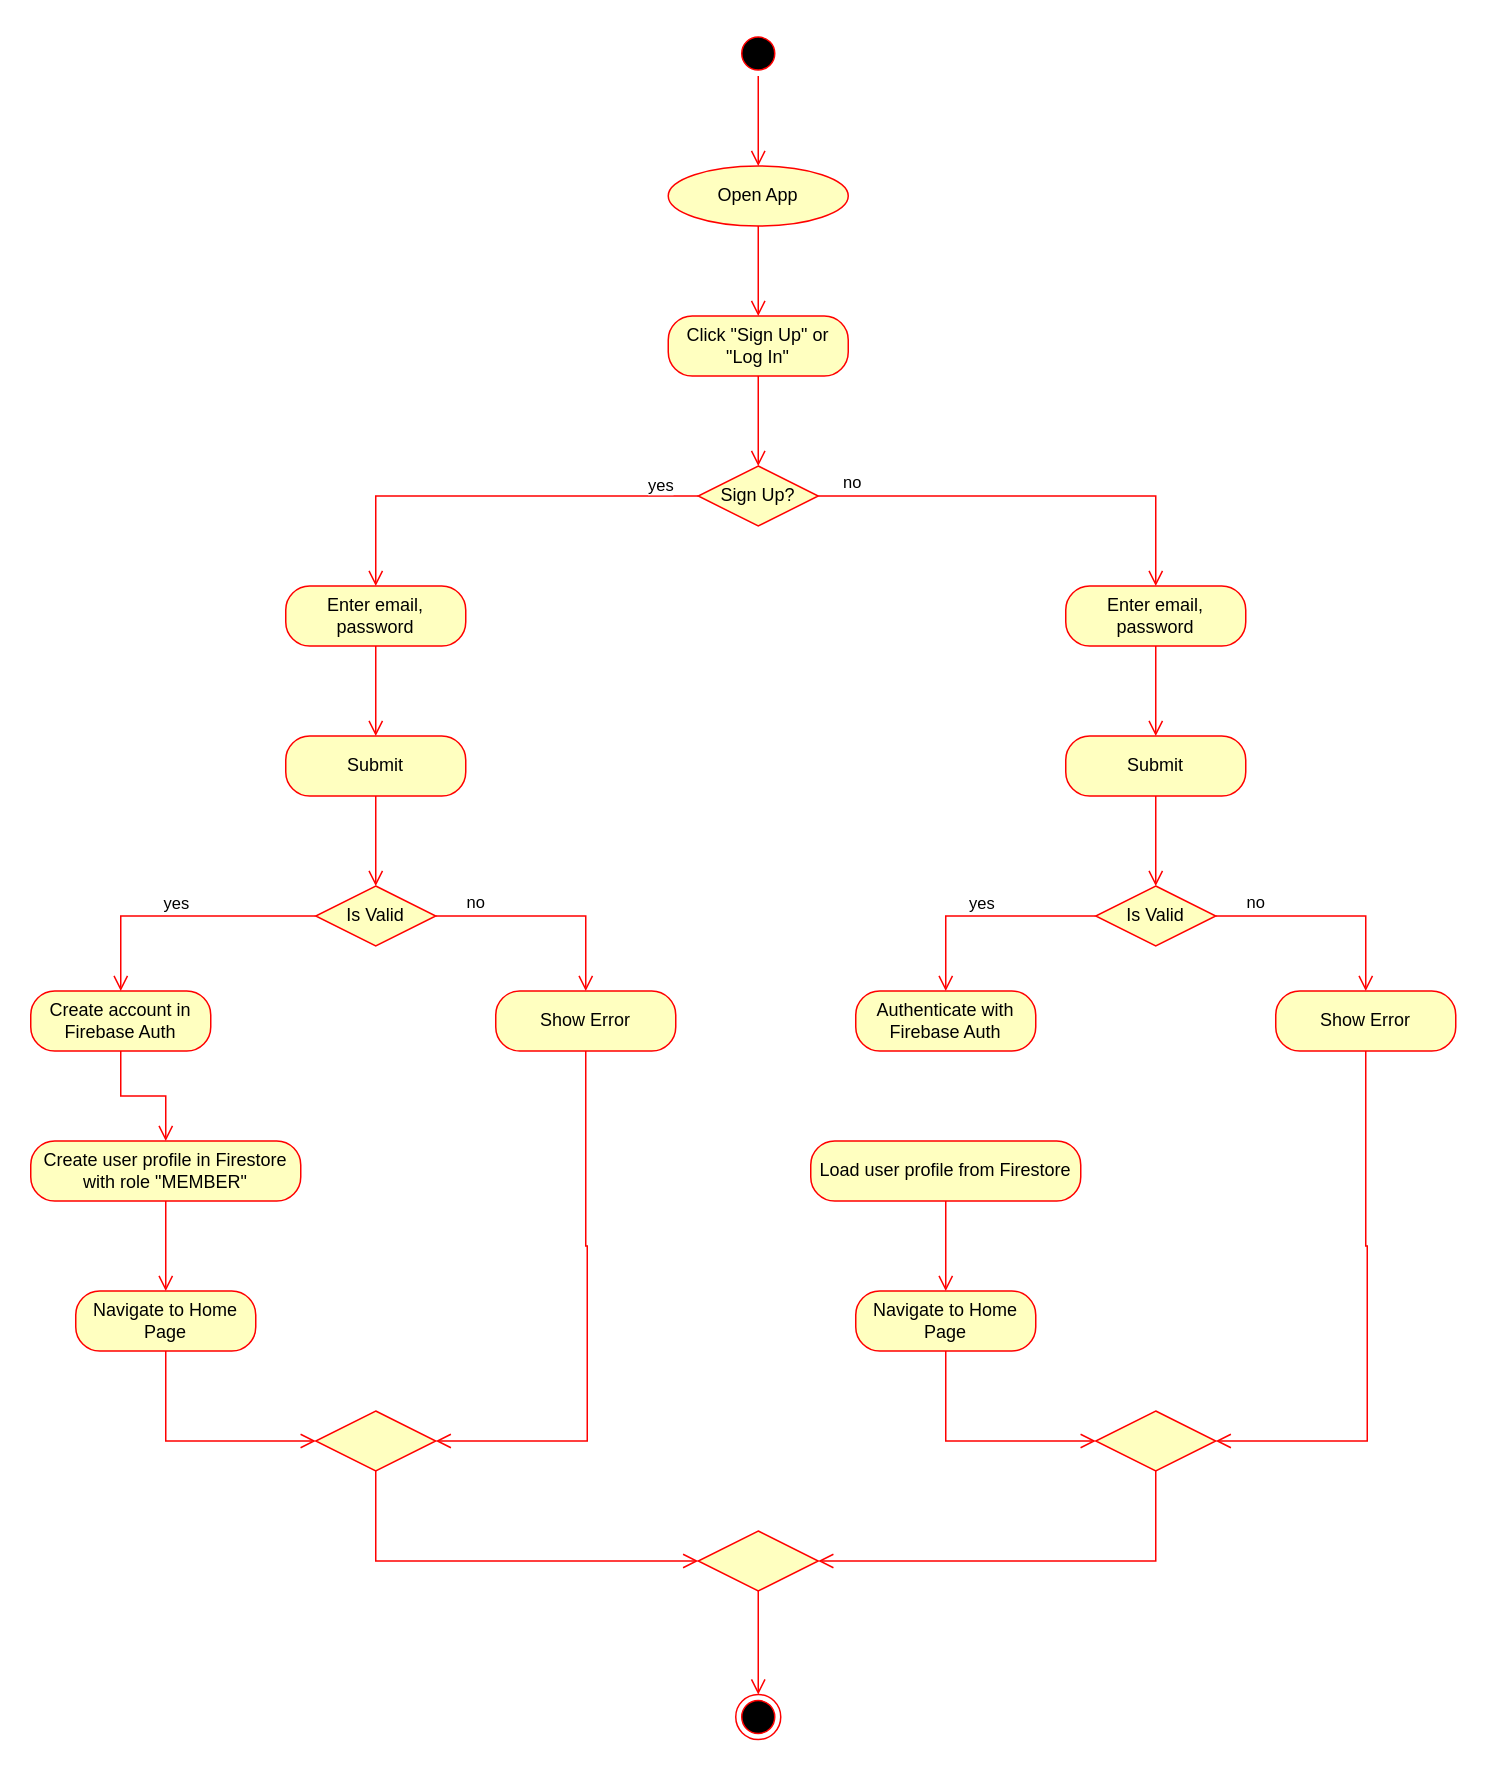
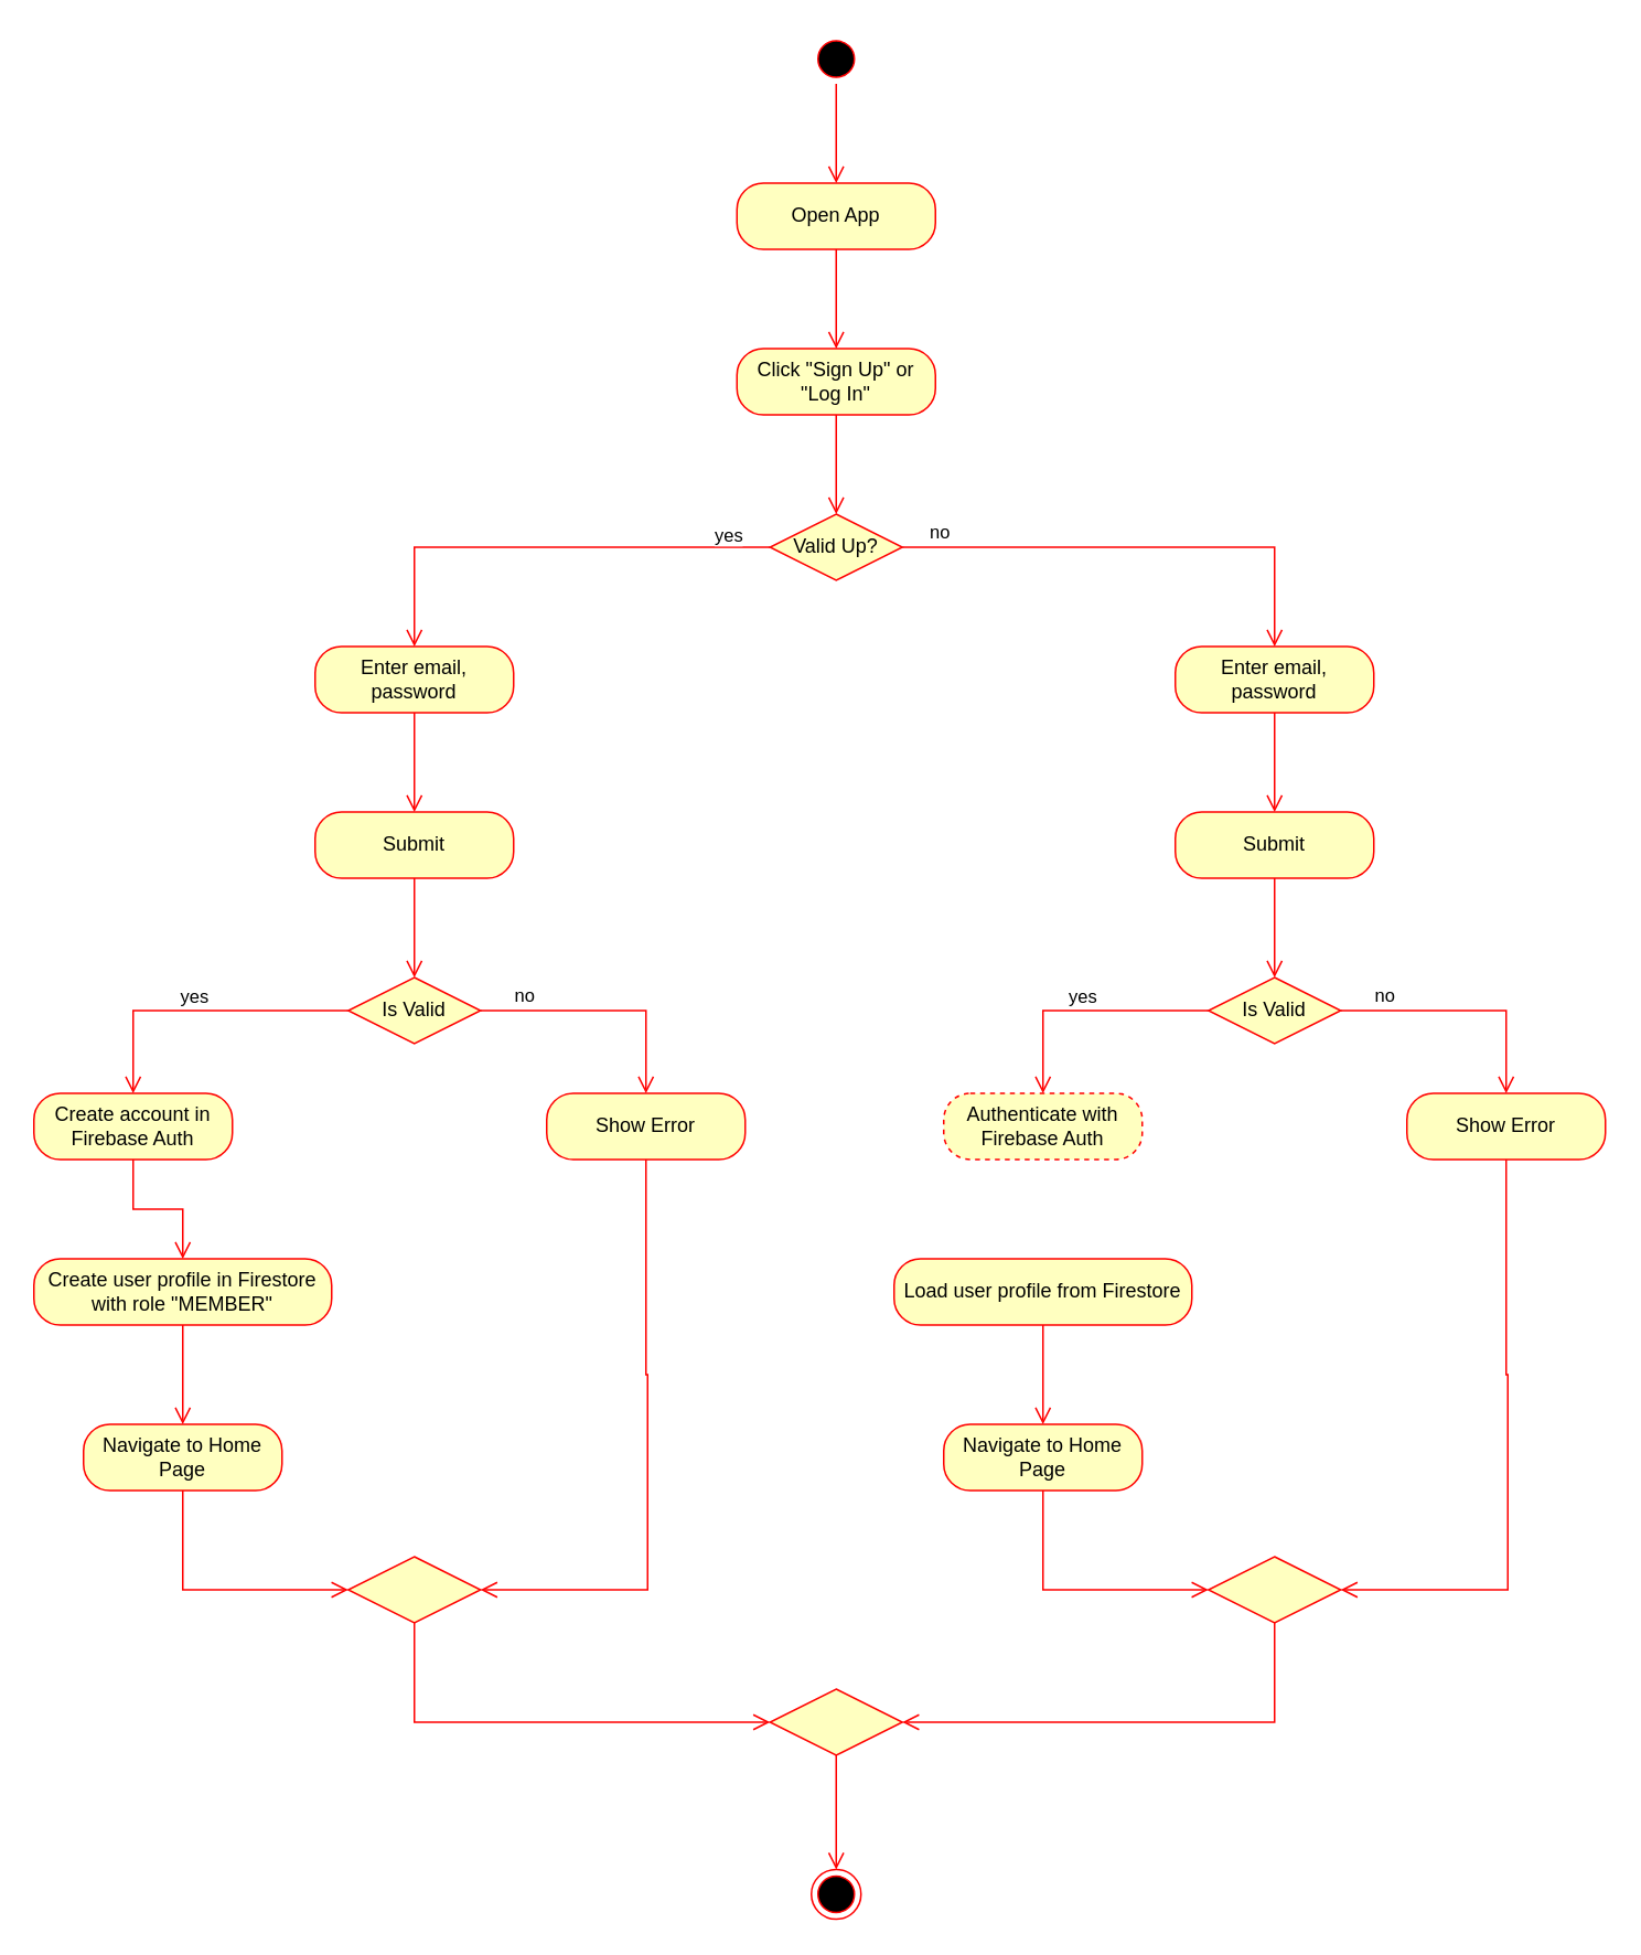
  <mxCell id="0" />
  <mxCell id="1" parent="0" />
  <mxCell id="2" value="" style="ellipse;html=1;shape=startState;fillColor=#000000;strokeColor=#ff0000;" vertex="1" parent="1"><mxGeometry x="490" y="20" width="30" height="30" as="geometry" /></mxCell>
  <mxCell id="3" value="" style="edgeStyle=orthogonalEdgeStyle;html=1;verticalAlign=bottom;endArrow=open;endSize=8;strokeColor=#ff0000;rounded=0;entryX=0.5;entryY=0;entryDx=0;entryDy=0;" edge="1" source="2" parent="1" target="4"><mxGeometry relative="1" as="geometry"><mxPoint x="505" y="110" as="targetPoint" /></mxGeometry></mxCell>
- <mxCell id="4" value="Open App" style="ellipse;whiteSpace=wrap;html=1;arcSize=40;fontColor=#000000;fillColor=#ffffc0;strokeColor=#ff0000;" vertex="1" parent="1"><mxGeometry x="445" y="110" width="120" height="40" as="geometry" /></mxCell>
+ <mxCell id="4" value="Open App" style="rounded=1;whiteSpace=wrap;html=1;arcSize=40;fontColor=#000000;fillColor=#ffffc0;strokeColor=#ff0000;" vertex="1" parent="1"><mxGeometry x="445" y="110" width="120" height="40" as="geometry" /></mxCell>
  <mxCell id="5" value="" style="edgeStyle=orthogonalEdgeStyle;html=1;verticalAlign=bottom;endArrow=open;endSize=8;strokeColor=#ff0000;rounded=0;entryX=0.5;entryY=0;entryDx=0;entryDy=0;" edge="1" source="4" parent="1" target="6"><mxGeometry relative="1" as="geometry"><mxPoint x="505" y="210" as="targetPoint" /></mxGeometry></mxCell>
  <mxCell id="6" value="Click &quot;Sign Up&quot; or &quot;Log In&quot;" style="rounded=1;whiteSpace=wrap;html=1;arcSize=40;fontColor=#000000;fillColor=#ffffc0;strokeColor=#ff0000;" vertex="1" parent="1"><mxGeometry x="445" y="210" width="120" height="40" as="geometry" /></mxCell>
  <mxCell id="7" value="" style="edgeStyle=orthogonalEdgeStyle;html=1;verticalAlign=bottom;endArrow=open;endSize=8;strokeColor=#ff0000;rounded=0;entryX=0.5;entryY=0;entryDx=0;entryDy=0;" edge="1" source="6" parent="1" target="8"><mxGeometry relative="1" as="geometry"><mxPoint x="505" y="310" as="targetPoint" /></mxGeometry></mxCell>
- <mxCell id="8" value="Sign Up?" style="rhombus;whiteSpace=wrap;html=1;fontColor=#000000;fillColor=#ffffc0;strokeColor=#ff0000;" vertex="1" parent="1"><mxGeometry x="465" y="310" width="80" height="40" as="geometry" /></mxCell>
+ <mxCell id="8" value="Valid Up?" style="rhombus;whiteSpace=wrap;html=1;fontColor=#000000;fillColor=#ffffc0;strokeColor=#ff0000;" vertex="1" parent="1"><mxGeometry x="465" y="310" width="80" height="40" as="geometry" /></mxCell>
  <mxCell id="9" value="no" style="edgeStyle=orthogonalEdgeStyle;html=1;align=left;verticalAlign=bottom;endArrow=open;endSize=8;strokeColor=#ff0000;rounded=0;entryX=0.5;entryY=0;entryDx=0;entryDy=0;" edge="1" source="8" parent="1" target="15"><mxGeometry x="-0.895" relative="1" as="geometry"><mxPoint x="645" y="330" as="targetPoint" /><mxPoint as="offset" /></mxGeometry></mxCell>
  <mxCell id="10" value="yes" style="edgeStyle=orthogonalEdgeStyle;html=1;align=left;verticalAlign=top;endArrow=open;endSize=8;strokeColor=#ff0000;rounded=0;exitX=0;exitY=0.5;exitDx=0;exitDy=0;entryX=0.5;entryY=0;entryDx=0;entryDy=0;" edge="1" source="8" parent="1" target="11"><mxGeometry x="-0.746" y="-20" relative="1" as="geometry"><mxPoint x="350" y="330" as="targetPoint" /><mxPoint as="offset" /></mxGeometry></mxCell>
  <mxCell id="11" value="Enter email, password" style="rounded=1;whiteSpace=wrap;html=1;arcSize=40;fontColor=#000000;fillColor=#ffffc0;strokeColor=#ff0000;" vertex="1" parent="1"><mxGeometry x="190" y="390" width="120" height="40" as="geometry" /></mxCell>
  <mxCell id="12" value="" style="edgeStyle=orthogonalEdgeStyle;html=1;verticalAlign=bottom;endArrow=open;endSize=8;strokeColor=#ff0000;rounded=0;entryX=0.5;entryY=0;entryDx=0;entryDy=0;" edge="1" source="11" parent="1" target="13"><mxGeometry relative="1" as="geometry"><mxPoint x="505" y="500" as="targetPoint" /></mxGeometry></mxCell>
  <mxCell id="13" value="Submit" style="rounded=1;whiteSpace=wrap;html=1;arcSize=40;fontColor=#000000;fillColor=#ffffc0;strokeColor=#ff0000;" vertex="1" parent="1"><mxGeometry x="190" y="490" width="120" height="40" as="geometry" /></mxCell>
  <mxCell id="14" value="" style="html=1;verticalAlign=bottom;endArrow=open;endSize=8;strokeColor=#ff0000;rounded=0;entryX=0.5;entryY=0;entryDx=0;entryDy=0;" edge="1" source="13" parent="1" target="19"><mxGeometry relative="1" as="geometry"><mxPoint x="280" y="580" as="targetPoint" /></mxGeometry></mxCell>
  <mxCell id="15" value="Enter email, password" style="rounded=1;whiteSpace=wrap;html=1;arcSize=40;fontColor=#000000;fillColor=#ffffc0;strokeColor=#ff0000;" vertex="1" parent="1"><mxGeometry x="710" y="390" width="120" height="40" as="geometry" /></mxCell>
  <mxCell id="16" value="" style="edgeStyle=orthogonalEdgeStyle;html=1;verticalAlign=bottom;endArrow=open;endSize=8;strokeColor=#ff0000;rounded=0;entryX=0.5;entryY=0;entryDx=0;entryDy=0;" edge="1" source="15" target="17" parent="1"><mxGeometry relative="1" as="geometry"><mxPoint x="995" y="500" as="targetPoint" /></mxGeometry></mxCell>
  <mxCell id="17" value="Submit" style="rounded=1;whiteSpace=wrap;html=1;arcSize=40;fontColor=#000000;fillColor=#ffffc0;strokeColor=#ff0000;" vertex="1" parent="1"><mxGeometry x="710" y="490" width="120" height="40" as="geometry" /></mxCell>
  <mxCell id="18" value="" style="edgeStyle=orthogonalEdgeStyle;html=1;verticalAlign=bottom;endArrow=open;endSize=8;strokeColor=#ff0000;rounded=0;entryX=0.5;entryY=0;entryDx=0;entryDy=0;" edge="1" source="17" parent="1" target="32"><mxGeometry relative="1" as="geometry"><mxPoint x="770" y="590" as="targetPoint" /></mxGeometry></mxCell>
  <mxCell id="19" value="Is Valid" style="rhombus;whiteSpace=wrap;html=1;fontColor=#000000;fillColor=#ffffc0;strokeColor=#ff0000;" vertex="1" parent="1"><mxGeometry x="210" y="590" width="80" height="40" as="geometry" /></mxCell>
  <mxCell id="20" value="no" style="edgeStyle=orthogonalEdgeStyle;html=1;align=left;verticalAlign=bottom;endArrow=open;endSize=8;strokeColor=#ff0000;rounded=0;entryX=0.5;entryY=0;entryDx=0;entryDy=0;" edge="1" source="19" parent="1" target="28"><mxGeometry x="-0.752" relative="1" as="geometry"><mxPoint x="370" y="610" as="targetPoint" /><mxPoint as="offset" /></mxGeometry></mxCell>
  <mxCell id="21" value="yes" style="edgeStyle=orthogonalEdgeStyle;html=1;align=left;verticalAlign=top;endArrow=open;endSize=8;strokeColor=#ff0000;rounded=0;exitX=0;exitY=0.5;exitDx=0;exitDy=0;entryX=0.5;entryY=0;entryDx=0;entryDy=0;" edge="1" source="19" parent="1" target="22"><mxGeometry x="0.143" y="-20" relative="1" as="geometry"><mxPoint x="140" y="610" as="targetPoint" /><mxPoint y="-1" as="offset" /></mxGeometry></mxCell>
  <mxCell id="22" value="Create account in Firebase Auth" style="rounded=1;whiteSpace=wrap;html=1;arcSize=40;fontColor=#000000;fillColor=#ffffc0;strokeColor=#ff0000;" vertex="1" parent="1"><mxGeometry x="20" y="660" width="120" height="40" as="geometry" /></mxCell>
  <mxCell id="23" value="" style="edgeStyle=orthogonalEdgeStyle;html=1;verticalAlign=bottom;endArrow=open;endSize=8;strokeColor=#ff0000;rounded=0;entryX=0.5;entryY=0;entryDx=0;entryDy=0;" edge="1" source="22" parent="1" target="24"><mxGeometry relative="1" as="geometry"><mxPoint x="110" y="760" as="targetPoint" /></mxGeometry></mxCell>
  <mxCell id="24" value="Create user profile in Firestore with role &quot;MEMBER&quot;" style="rounded=1;whiteSpace=wrap;html=1;arcSize=40;fontColor=#000000;fillColor=#ffffc0;strokeColor=#ff0000;" vertex="1" parent="1"><mxGeometry x="20" y="760" width="180" height="40" as="geometry" /></mxCell>
  <mxCell id="25" value="" style="edgeStyle=orthogonalEdgeStyle;html=1;verticalAlign=bottom;endArrow=open;endSize=8;strokeColor=#ff0000;rounded=0;entryX=0.5;entryY=0;entryDx=0;entryDy=0;" edge="1" source="24" parent="1" target="26"><mxGeometry relative="1" as="geometry"><mxPoint x="110" y="860" as="targetPoint" /></mxGeometry></mxCell>
  <mxCell id="26" value="Navigate to Home Page" style="rounded=1;whiteSpace=wrap;html=1;arcSize=40;fontColor=#000000;fillColor=#ffffc0;strokeColor=#ff0000;" vertex="1" parent="1"><mxGeometry x="50" y="860" width="120" height="40" as="geometry" /></mxCell>
  <mxCell id="27" value="" style="edgeStyle=orthogonalEdgeStyle;html=1;verticalAlign=bottom;endArrow=open;endSize=8;strokeColor=#ff0000;rounded=0;entryX=0;entryY=0.5;entryDx=0;entryDy=0;" edge="1" source="26" parent="1" target="30"><mxGeometry relative="1" as="geometry"><mxPoint x="110" y="960" as="targetPoint" /><Array as="points"><mxPoint x="110" y="960" /></Array></mxGeometry></mxCell>
  <mxCell id="28" value="Show Error" style="rounded=1;whiteSpace=wrap;html=1;arcSize=40;fontColor=#000000;fillColor=#ffffc0;strokeColor=#ff0000;" vertex="1" parent="1"><mxGeometry x="330" y="660" width="120" height="40" as="geometry" /></mxCell>
  <mxCell id="29" value="" style="edgeStyle=orthogonalEdgeStyle;html=1;verticalAlign=bottom;endArrow=open;endSize=8;strokeColor=#ff0000;rounded=0;entryX=1;entryY=0.5;entryDx=0;entryDy=0;" edge="1" source="28" parent="1" target="30"><mxGeometry relative="1" as="geometry"><mxPoint x="390" y="960" as="targetPoint" /><Array as="points"><mxPoint x="390" y="830" /><mxPoint x="391" y="830" /><mxPoint x="391" y="960" /></Array></mxGeometry></mxCell>
  <mxCell id="30" value="" style="rhombus;whiteSpace=wrap;html=1;fontColor=#000000;fillColor=#ffffc0;strokeColor=#ff0000;" vertex="1" parent="1"><mxGeometry x="210" y="940" width="80" height="40" as="geometry" /></mxCell>
  <mxCell id="31" value="" style="edgeStyle=orthogonalEdgeStyle;html=1;align=left;verticalAlign=top;endArrow=open;endSize=8;strokeColor=#ff0000;rounded=0;entryX=0;entryY=0.5;entryDx=0;entryDy=0;" edge="1" source="30" parent="1" target="44"><mxGeometry x="-0.339" y="100" relative="1" as="geometry"><mxPoint x="250" y="1040" as="targetPoint" /><Array as="points"><mxPoint x="250" y="1040" /></Array><mxPoint as="offset" /></mxGeometry></mxCell>
  <mxCell id="32" value="Is Valid" style="rhombus;whiteSpace=wrap;html=1;fontColor=#000000;fillColor=#ffffc0;strokeColor=#ff0000;" vertex="1" parent="1"><mxGeometry x="730" y="590" width="80" height="40" as="geometry" /></mxCell>
  <mxCell id="33" value="no" style="edgeStyle=orthogonalEdgeStyle;html=1;align=left;verticalAlign=bottom;endArrow=open;endSize=8;strokeColor=#ff0000;rounded=0;entryX=0.5;entryY=0;entryDx=0;entryDy=0;" edge="1" source="32" target="40" parent="1"><mxGeometry x="-0.752" relative="1" as="geometry"><mxPoint x="890" y="610" as="targetPoint" /><mxPoint as="offset" /></mxGeometry></mxCell>
  <mxCell id="34" value="yes" style="edgeStyle=orthogonalEdgeStyle;html=1;align=left;verticalAlign=top;endArrow=open;endSize=8;strokeColor=#ff0000;rounded=0;exitX=0;exitY=0.5;exitDx=0;exitDy=0;entryX=0.5;entryY=0;entryDx=0;entryDy=0;" edge="1" source="32" target="35" parent="1"><mxGeometry x="0.143" y="-20" relative="1" as="geometry"><mxPoint x="660" y="610" as="targetPoint" /><mxPoint y="-1" as="offset" /></mxGeometry></mxCell>
- <mxCell id="35" value="Authenticate with Firebase Auth" style="rounded=1;whiteSpace=wrap;html=1;arcSize=40;fontColor=#000000;fillColor=#ffffc0;strokeColor=#ff0000;" vertex="1" parent="1"><mxGeometry x="570" y="660" width="120" height="40" as="geometry" /></mxCell>
+ <mxCell id="35" value="Authenticate with Firebase Auth" style="rounded=1;whiteSpace=wrap;html=1;arcSize=40;fontColor=#000000;fillColor=#ffffc0;strokeColor=#ff0000;dashed=1;" vertex="1" parent="1"><mxGeometry x="570" y="660" width="120" height="40" as="geometry" /></mxCell>
  <mxCell id="36" value="Load user profile from Firestore" style="rounded=1;whiteSpace=wrap;html=1;arcSize=40;fontColor=#000000;fillColor=#ffffc0;strokeColor=#ff0000;" vertex="1" parent="1"><mxGeometry x="540" y="760" width="180" height="40" as="geometry" /></mxCell>
  <mxCell id="37" value="" style="edgeStyle=orthogonalEdgeStyle;html=1;verticalAlign=bottom;endArrow=open;endSize=8;strokeColor=#ff0000;rounded=0;entryX=0.5;entryY=0;entryDx=0;entryDy=0;" edge="1" source="36" target="38" parent="1"><mxGeometry relative="1" as="geometry"><mxPoint x="630" y="860" as="targetPoint" /></mxGeometry></mxCell>
  <mxCell id="38" value="Navigate to Home Page" style="rounded=1;whiteSpace=wrap;html=1;arcSize=40;fontColor=#000000;fillColor=#ffffc0;strokeColor=#ff0000;" vertex="1" parent="1"><mxGeometry x="570" y="860" width="120" height="40" as="geometry" /></mxCell>
  <mxCell id="39" value="" style="edgeStyle=orthogonalEdgeStyle;html=1;verticalAlign=bottom;endArrow=open;endSize=8;strokeColor=#ff0000;rounded=0;entryX=0;entryY=0.5;entryDx=0;entryDy=0;" edge="1" source="38" target="42" parent="1"><mxGeometry relative="1" as="geometry"><mxPoint x="630" y="960" as="targetPoint" /><Array as="points"><mxPoint x="630" y="960" /></Array></mxGeometry></mxCell>
  <mxCell id="40" value="Show Error" style="rounded=1;whiteSpace=wrap;html=1;arcSize=40;fontColor=#000000;fillColor=#ffffc0;strokeColor=#ff0000;" vertex="1" parent="1"><mxGeometry x="850" y="660" width="120" height="40" as="geometry" /></mxCell>
  <mxCell id="41" value="" style="edgeStyle=orthogonalEdgeStyle;html=1;verticalAlign=bottom;endArrow=open;endSize=8;strokeColor=#ff0000;rounded=0;entryX=1;entryY=0.5;entryDx=0;entryDy=0;" edge="1" source="40" target="42" parent="1"><mxGeometry relative="1" as="geometry"><mxPoint x="910" y="960" as="targetPoint" /><Array as="points"><mxPoint x="910" y="830" /><mxPoint x="911" y="830" /><mxPoint x="911" y="960" /></Array></mxGeometry></mxCell>
  <mxCell id="42" value="" style="rhombus;whiteSpace=wrap;html=1;fontColor=#000000;fillColor=#ffffc0;strokeColor=#ff0000;" vertex="1" parent="1"><mxGeometry x="730" y="940" width="80" height="40" as="geometry" /></mxCell>
  <mxCell id="43" value="" style="edgeStyle=orthogonalEdgeStyle;html=1;align=left;verticalAlign=top;endArrow=open;endSize=8;strokeColor=#ff0000;rounded=0;entryX=1;entryY=0.5;entryDx=0;entryDy=0;" edge="1" source="42" parent="1" target="44"><mxGeometry x="-0.339" y="100" relative="1" as="geometry"><mxPoint x="770" y="1040" as="targetPoint" /><Array as="points"><mxPoint x="770" y="1040" /></Array><mxPoint as="offset" /></mxGeometry></mxCell>
  <mxCell id="44" value="" style="rhombus;whiteSpace=wrap;html=1;fontColor=#000000;fillColor=#ffffc0;strokeColor=#ff0000;" vertex="1" parent="1"><mxGeometry x="465" y="1020" width="80" height="40" as="geometry" /></mxCell>
  <mxCell id="45" value="" style="html=1;align=left;verticalAlign=top;endArrow=open;endSize=8;strokeColor=#ff0000;rounded=0;entryX=0.5;entryY=0;entryDx=0;entryDy=0;" edge="1" source="44" parent="1" target="46"><mxGeometry x="-0.339" y="100" relative="1" as="geometry"><mxPoint x="500" y="1120" as="targetPoint" /><mxPoint as="offset" /></mxGeometry></mxCell>
  <mxCell id="46" value="" style="ellipse;html=1;shape=endState;fillColor=#000000;strokeColor=#ff0000;" vertex="1" parent="1"><mxGeometry x="490" y="1129" width="30" height="30" as="geometry" /></mxCell>
